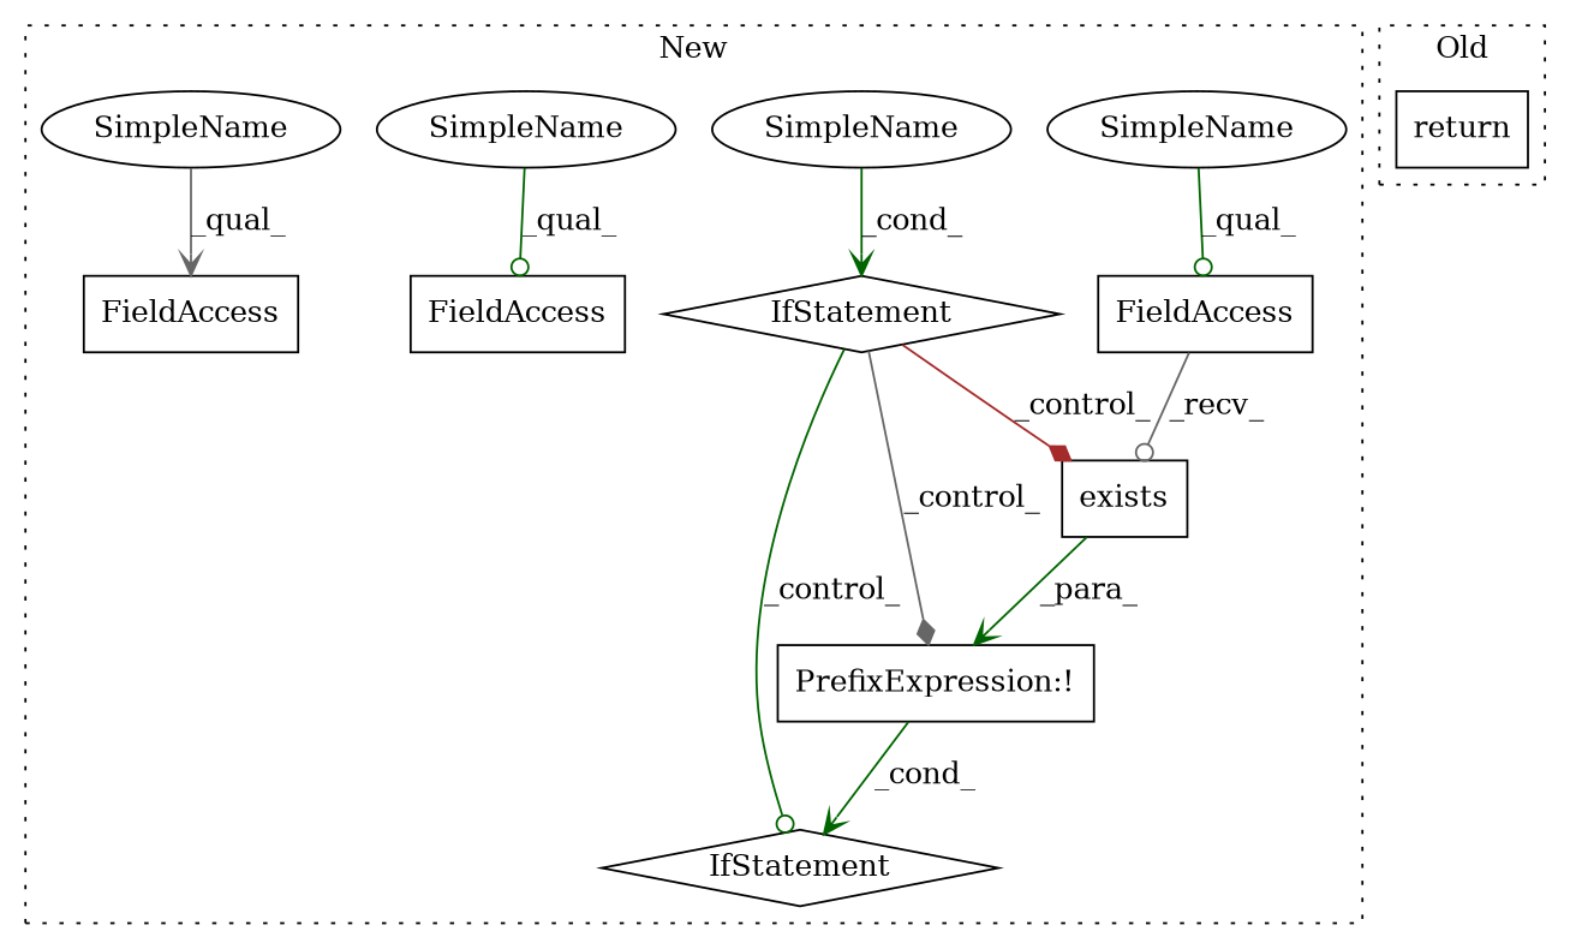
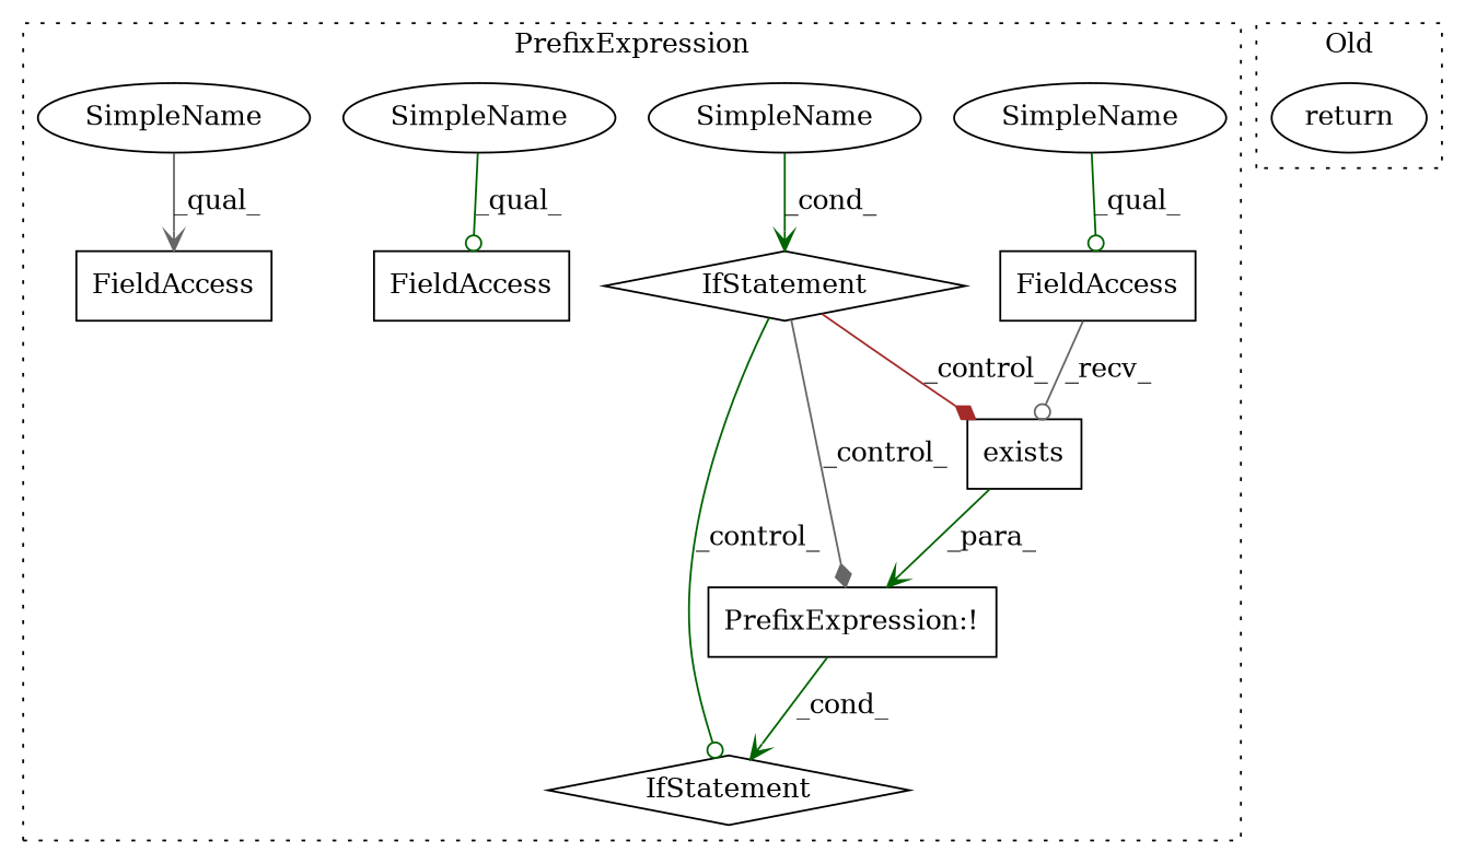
  digraph {
    node [a=42 l=7 s=4418 shape=box]
    edge [arrowhead=vee color=darkgreen]
    n1 [a=32 l="7,1" label=exists s="4426,4460"]
    n2 [a=22 label=FieldAccess]
    n3 [a=25 l="4,2" label=IfStatement s="4413,4461" shape=diamond]
    n4 [a=38 l=1 label="PrefixExpression:!" s=4417]
    n5 [a=22 label=FieldAccess s=4377]
    n6 [a=22 label=FieldAccess s=4541]
    n7 [a=25 l="4,2" label=IfStatement s="4372,4403" shape=diamond]
    n8 [label=SimpleName shape=ellipse l="" s=""]
    n9 [l=2 label=SimpleName shape=ellipse]
    n10 [l=2 label=SimpleName s=4541 shape=ellipse]
    n11 [l=2 label=SimpleName s=4377 shape=ellipse]
-   n12 [a=41 label=return s=4122]
+   n12 [a=41 label=return s=4122 shape=ellipse]
    subgraph cluster_1 {
-     label=New
+     label=PrefixExpression
      style=dotted
      n1
      n2
      n3
      n4
      n5
      n6
      n7
      n8
      n9
      n10
      n11
    }
    subgraph cluster_2 {
      label=Old
      style=dotted
      n12
    }
    n1 -> n4 [label=_para_]
    n2 -> n1 [arrowhead=odot color=gray40 label=_recv_]
    n4 -> n3 [label=_cond_]
    n7 -> n1 [arrowhead=diamond color=brown label=_control_]
    n7 -> n3 [arrowhead=odot label=_control_]
    n7 -> n4 [arrowhead=diamond color=gray40 label=_control_]
    n8 -> n7 [label=_cond_]
    n9 -> n2 [arrowhead=odot label=_qual_]
    n10 -> n6 [arrowhead=odot label=_qual_]
    n11 -> n5 [color=gray40 label=_qual_]
  }
